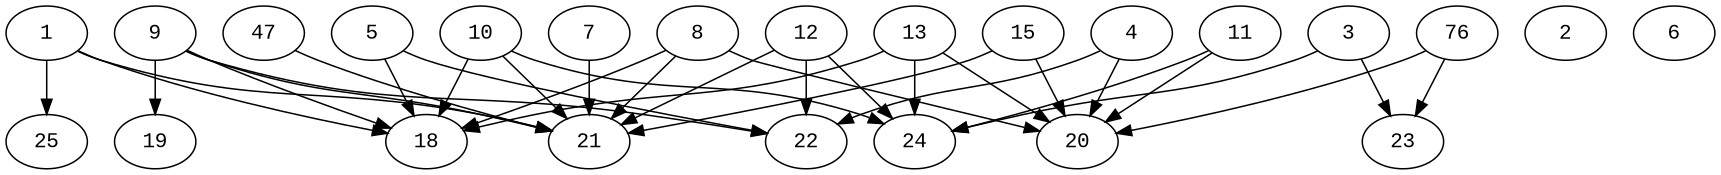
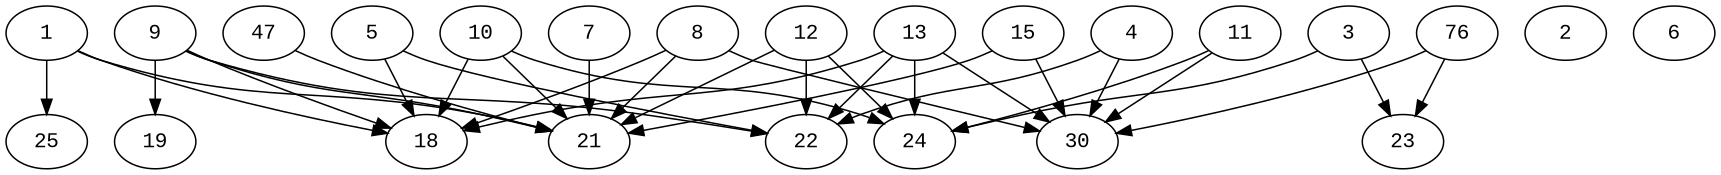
  digraph {
    fontname="Liberation Mono"
    node [alpha=0.12 fontname="Liberation Mono"]
    edge [fontname="Liberation Mono"]
    1 [alpha=0.13 expect_size=24739840]
    18 [expect_size=27792384]
    21 [alpha=0.02 expect_size=29833216]
    25 [alpha=0.06 expect_size=49917952]
    2 [alpha=0.16 expect_size=16055296]
    3 [alpha=0.09 expect_size=32372736]
    23 [alpha=0.15 expect_size=51209216]
    24 [alpha=0.00 expect_size=19417088]
    4 [alpha=0.07 expect_size=34876416]
-   20 [alpha=0.06 expect_size=35034112]
+   20 [alpha=0.06 expect_size=35034112 label=30]
    22 [alpha=0.03 expect_size=29582336]
    5 [alpha=0.09 expect_size=7441408]
    6 [alpha=0.18 expect_size=16443392]
    7 [alpha=0.19 expect_size=11634688]
    8 [expect_size=38787072]
    9 [expect_size=26907648]
    19 [alpha=0.18 expect_size=7768064]
    10 [alpha=0.18 expect_size=24294400]
    11 [alpha=0.20 expect_size=47778816]
    12 [alpha=0.09 expect_size=31183872]
    13 [alpha=0.07 expect_size=22665216]
    15 [alpha=0.11 expect_size=14819328]
    n23 [alpha=0.10 expect_size=35992576 label=76]
    n24 [alpha=0.13 expect_size=30228480 label=47]
    1 -> 18
    1 -> 21
    1 -> 25
    3 -> 23
    3 -> 24
    4 -> 20
    4 -> 22
    5 -> 18
    5 -> 22
    7 -> 21
    8 -> 18
    8 -> 21
    8 -> 20
    9 -> 18
    9 -> 21
    9 -> 22
    9 -> 19
    10 -> 18
    10 -> 21
    10 -> 24
    11 -> 24
    11 -> 20
    12 -> 21
    12 -> 24
    12 -> 22
    13 -> 18
    13 -> 24
    13 -> 20
+   13 -> 22
    15 -> 21
    15 -> 20
    n23 -> 23
    n23 -> 20
    n24 -> 21
  }
